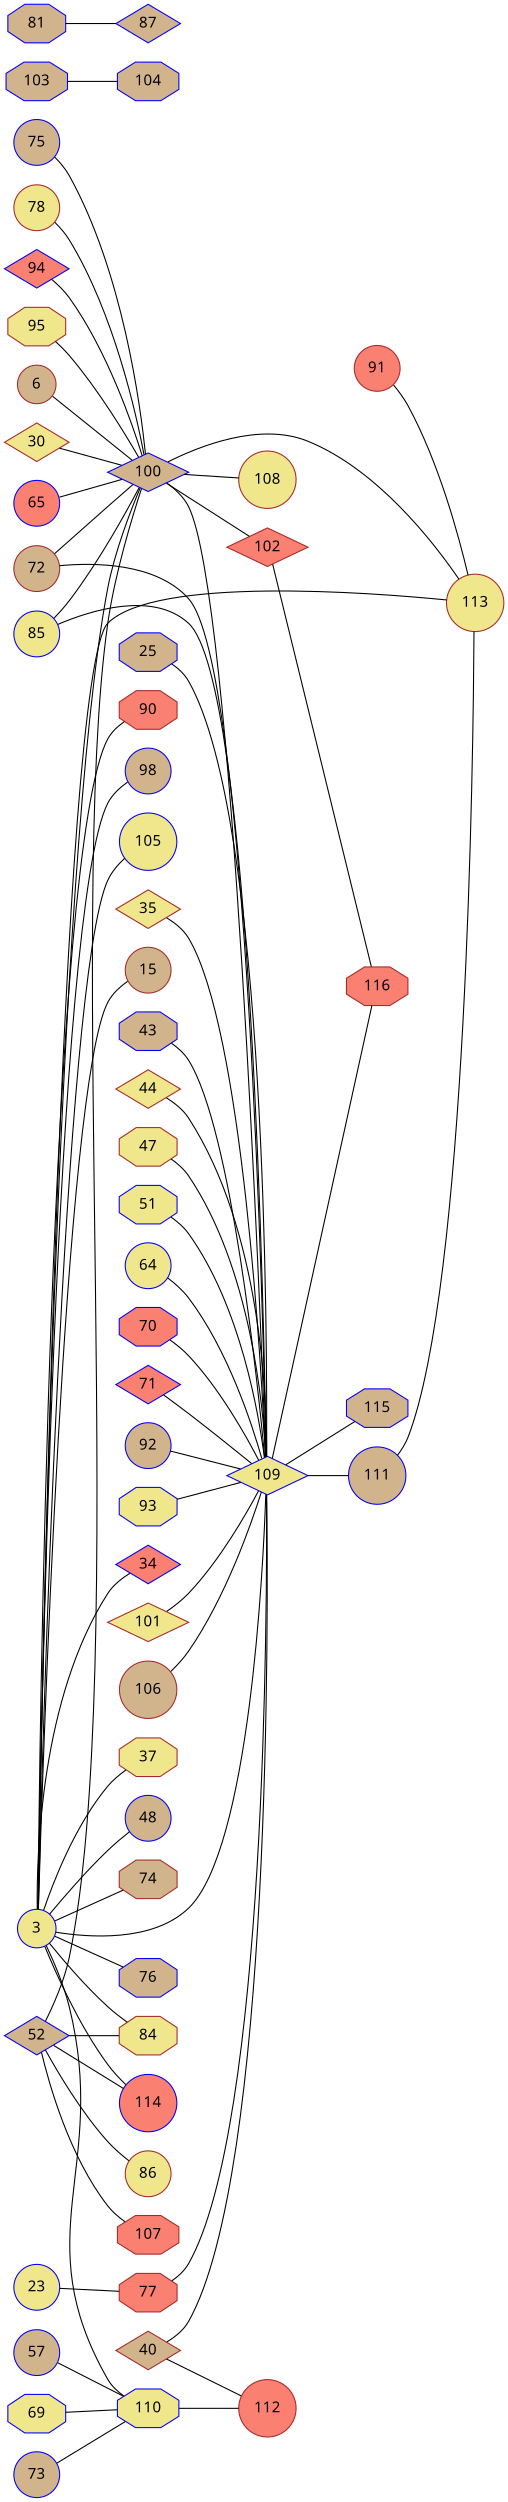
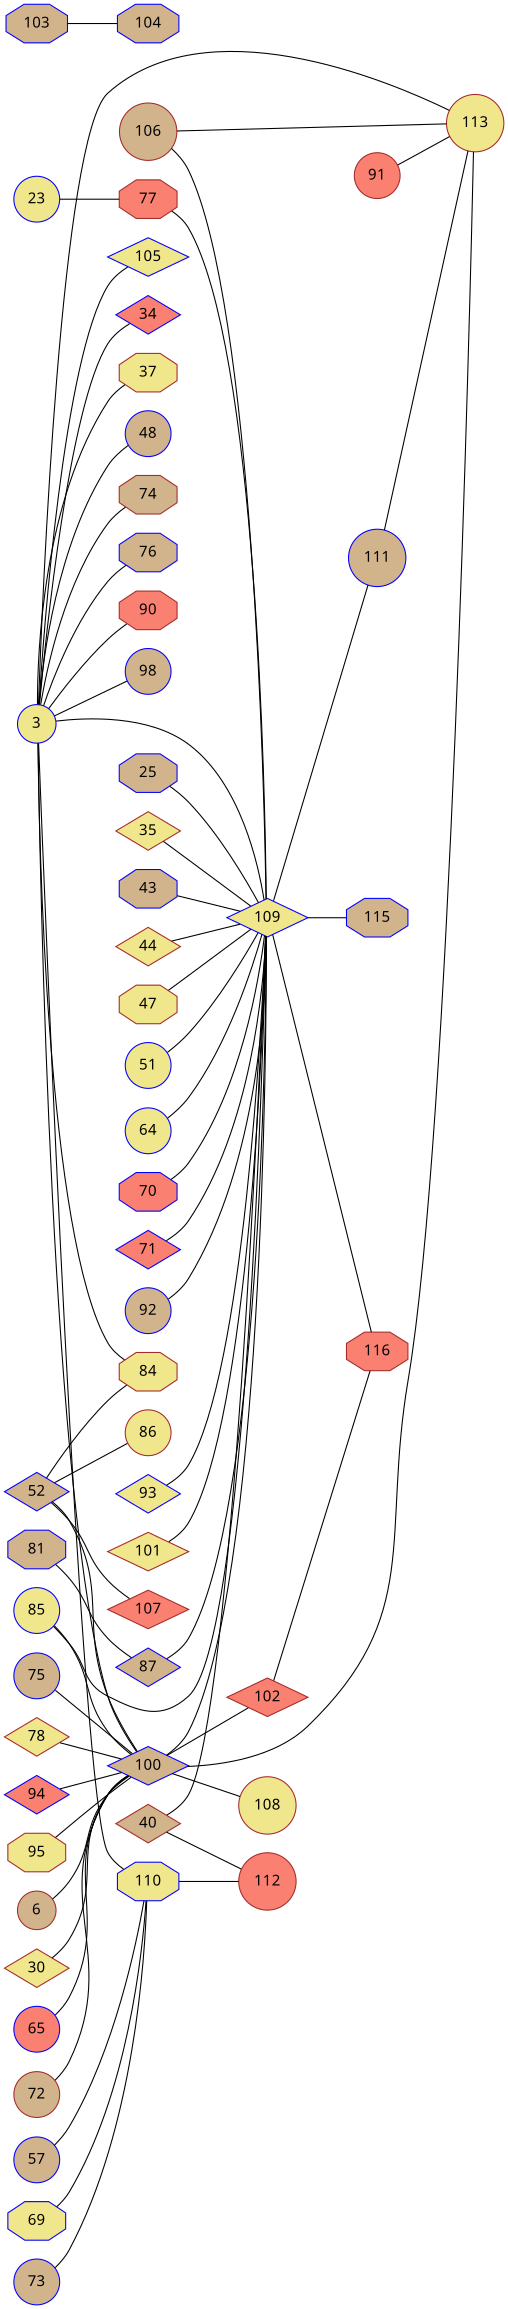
  graph {
    fontname="Noto Sans"
    rankdir=LR
    node [color=blue fillcolor=tan fontname="Noto Sans" shape=circle style=filled]
    edge [fontname="Noto Sans"]
    3 [fillcolor=khaki]
-   15 [color=brown]
    34 [fillcolor=salmon shape=diamond]
    37 [color=brown fillcolor=khaki shape=octagon]
    48
    74 [color=brown shape=octagon super="+18"]
    76 [shape=octagon]
    84 [color=brown fillcolor=khaki shape=octagon super="+82"]
    90 [color=brown fillcolor=salmon shape=octagon]
    98
    100 [shape=diamond super="+96+21+99"]
-   105 [fillcolor=khaki]
+   105 [fillcolor=khaki shape=diamond]
    109 [fillcolor=khaki shape=diamond super="+41+79+89+9"]
    110 [fillcolor=khaki shape=octagon super="+26+5+60"]
    113 [color=brown fillcolor=khaki super="+61+88"]
-   114 [fillcolor=salmon super="+62+83"]
    102 [color=brown fillcolor=salmon shape=diamond super="+36+66"]
    108 [color=brown fillcolor=khaki]
    103 [shape=octagon super="+24+68"]
    104 [shape=octagon]
    116 [color=brown fillcolor=salmon shape=octagon]
    111 [super="+97"]
    115 [shape=octagon]
    112 [color=brown fillcolor=salmon super="+53"]
    6 [color=brown super="+2"]
    77 [color=brown fillcolor=salmon shape=octagon super="+11+39"]
    23 [fillcolor=khaki]
    25 [shape=octagon]
    30 [color=brown fillcolor=khaki shape=diamond]
    35 [color=brown fillcolor=khaki shape=diamond]
    40 [color=brown shape=diamond]
    43 [shape=octagon]
    44 [color=brown fillcolor=khaki shape=diamond super="+10"]
    47 [color=brown fillcolor=khaki shape=octagon]
-   51 [fillcolor=khaki shape=octagon]
+   51 [fillcolor=khaki]
    52 [shape=diamond super="+45+49"]
    86 [color=brown fillcolor=khaki]
-   107 [color=brown fillcolor=salmon shape=octagon]
+   107 [color=brown fillcolor=salmon shape=diamond]
    57
    64 [fillcolor=khaki]
    65 [fillcolor=salmon]
    69 [fillcolor=khaki shape=octagon]
    70 [fillcolor=salmon shape=octagon]
    71 [fillcolor=salmon shape=diamond]
    72 [color=brown]
    73
    75
-   78 [color=brown fillcolor=khaki]
+   78 [color=brown fillcolor=khaki shape=diamond]
    87 [shape=diamond super="+59"]
    81 [shape=octagon]
    85 [fillcolor=khaki super="+56"]
    91 [color=brown fillcolor=salmon]
    92
-   93 [fillcolor=khaki shape=octagon]
+   93 [fillcolor=khaki shape=diamond]
    94 [fillcolor=salmon shape=diamond]
    95 [color=brown fillcolor=khaki shape=octagon]
    101 [color=brown fillcolor=khaki shape=diamond]
    106 [color=brown super="+55"]
-   3 -- 15
    3 -- 34
    3 -- 37
    3 -- 48
    3 -- 74
    3 -- 76
    3 -- 84
    3 -- 90
    3 -- 98
    3 -- 100 [weight=6]
    3 -- 105
    3 -- 109 [weight=10]
    3 -- 110 [weight=5]
    3 -- 113 [weight=3]
-   3 -- 114
    100 -- 109 [weight=2]
    100 -- 113
    100 -- 102 [weight=3]
    100 -- 108
    109 -- 116
    109 -- 111
    109 -- 115
    110 -- 112 [weight=2]
    102 -- 116
    103 -- 104
    111 -- 113
    6 -- 100
    77 -- 109 [weight=2]
    23 -- 77
    25 -- 109
    30 -- 100
    35 -- 109
    40 -- 109 [weight=2]
    40 -- 112
    43 -- 109
    44 -- 109
    47 -- 109
    51 -- 109
    52 -- 84
    52 -- 100 [weight=3]
-   52 -- 114
    52 -- 86
    52 -- 107
    57 -- 110
    64 -- 109
    65 -- 100
    69 -- 110
    70 -- 109
    71 -- 109
    72 -- 100
    73 -- 110
    75 -- 100
    78 -- 100 [weight=2]
-   72 -- 109 [weight=2]
+   87 -- 109 [weight=2]
    81 -- 87
    85 -- 100 [weight=2]
    85 -- 109
    91 -- 113
    92 -- 109
    93 -- 109
    94 -- 100
    95 -- 100
    101 -- 109
    106 -- 109
+   106 -- 113
  }
